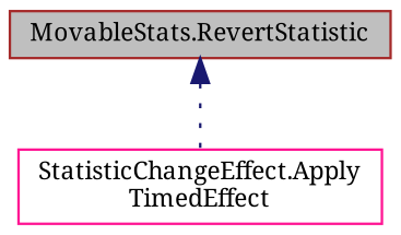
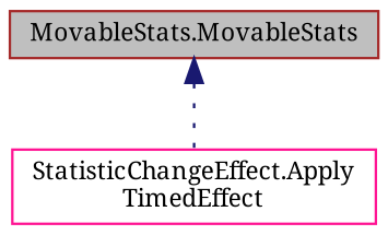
  digraph {
    rankdir=TB
    fontname="Noto Serif"
    node [fontname="Noto Serif" fontsize=10 shape=record style=filled]
-   n1 [color=brown fillcolor=grey75 fontcolor=black height=0.2 label="MovableStats.RevertStatistic" width=0.4]
+   n1 [color=brown fillcolor=grey75 fontcolor=black height=0.2 label="MovableStats.MovableStats" width=0.4]
    n2 [color=deeppink fillcolor=white height=0.2 label="StatisticChangeEffect.Apply\lTimedEffect" width=0.4]
    n1 -> n2 [color=midnightblue dir=back fontname="Noto Serif" fontsize=10 labelfontname=Helvetica labelfontsize=10 style=dotted]
  }
